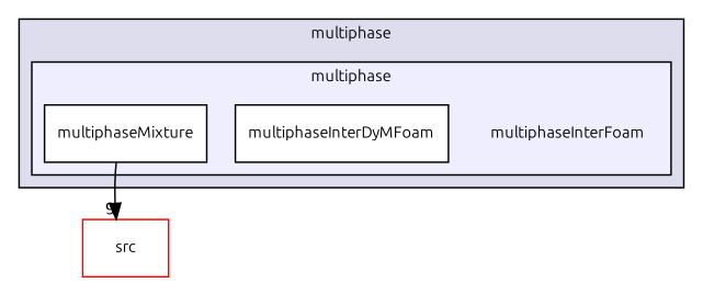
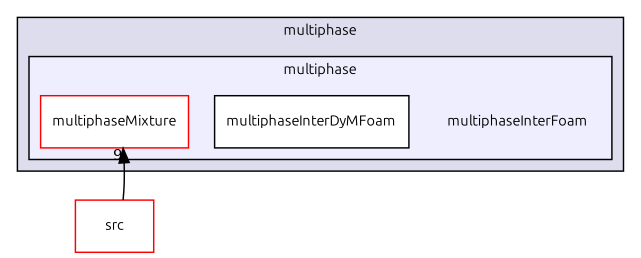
  digraph {
    compound=true
    fontname=Ubuntu
    node [fontname=Ubuntu fontsize=10 shape=box color=red]
    n1 [label=multiphaseInterFoam shape=plaintext color=""]
    n2 [color=black fillcolor=white label=multiphaseInterDyMFoam style=filled]
-   n3 [color=black fillcolor=white label=multiphaseMixture style=filled]
+   n3 [fillcolor=white label=multiphaseMixture style=filled]
    n4 [label=src]
    subgraph cluster_1 {
      bgcolor="#ddddee"
      fontsize=10
      label=multiphase
      pencolor=black
      subgraph cluster_2 {
        bgcolor="#eeeeff"
        fontsize=10
        pencolor=black
        n1
        n2
        n3
      }
    }
-   n3 -> n4 [headlabel=9 labeldistance=1.5 labelfontname=Helvetica labelfontsize=10 fontname=Ubuntu]
+   n4 -> n3 [headlabel=9 labeldistance=1.5 labelfontname=Helvetica labelfontsize=10 fontname=Ubuntu]
  }
